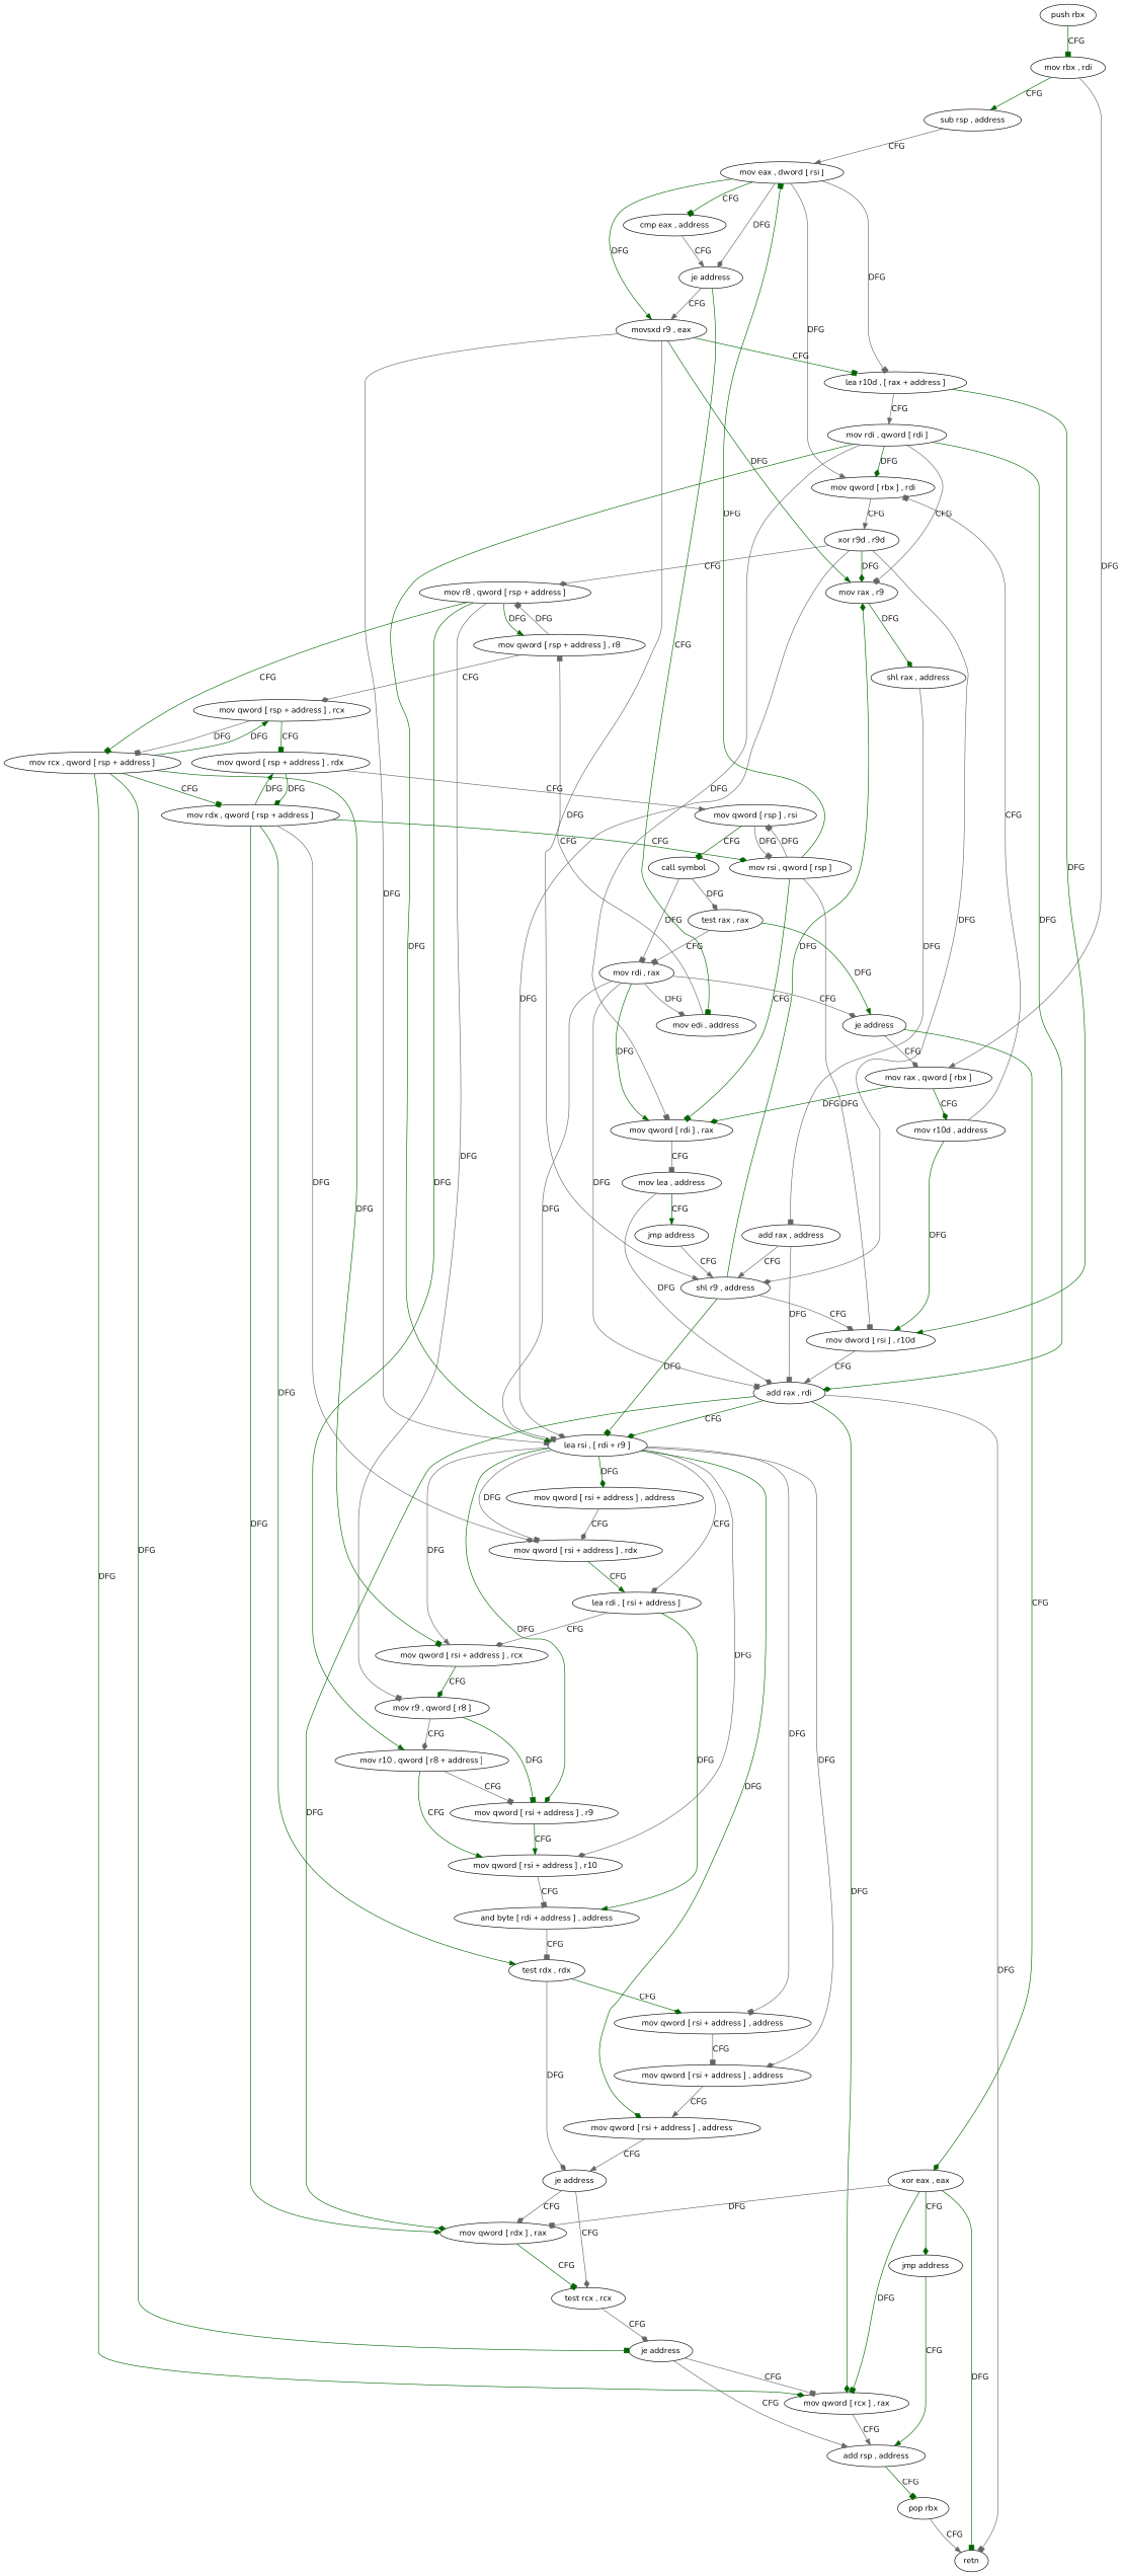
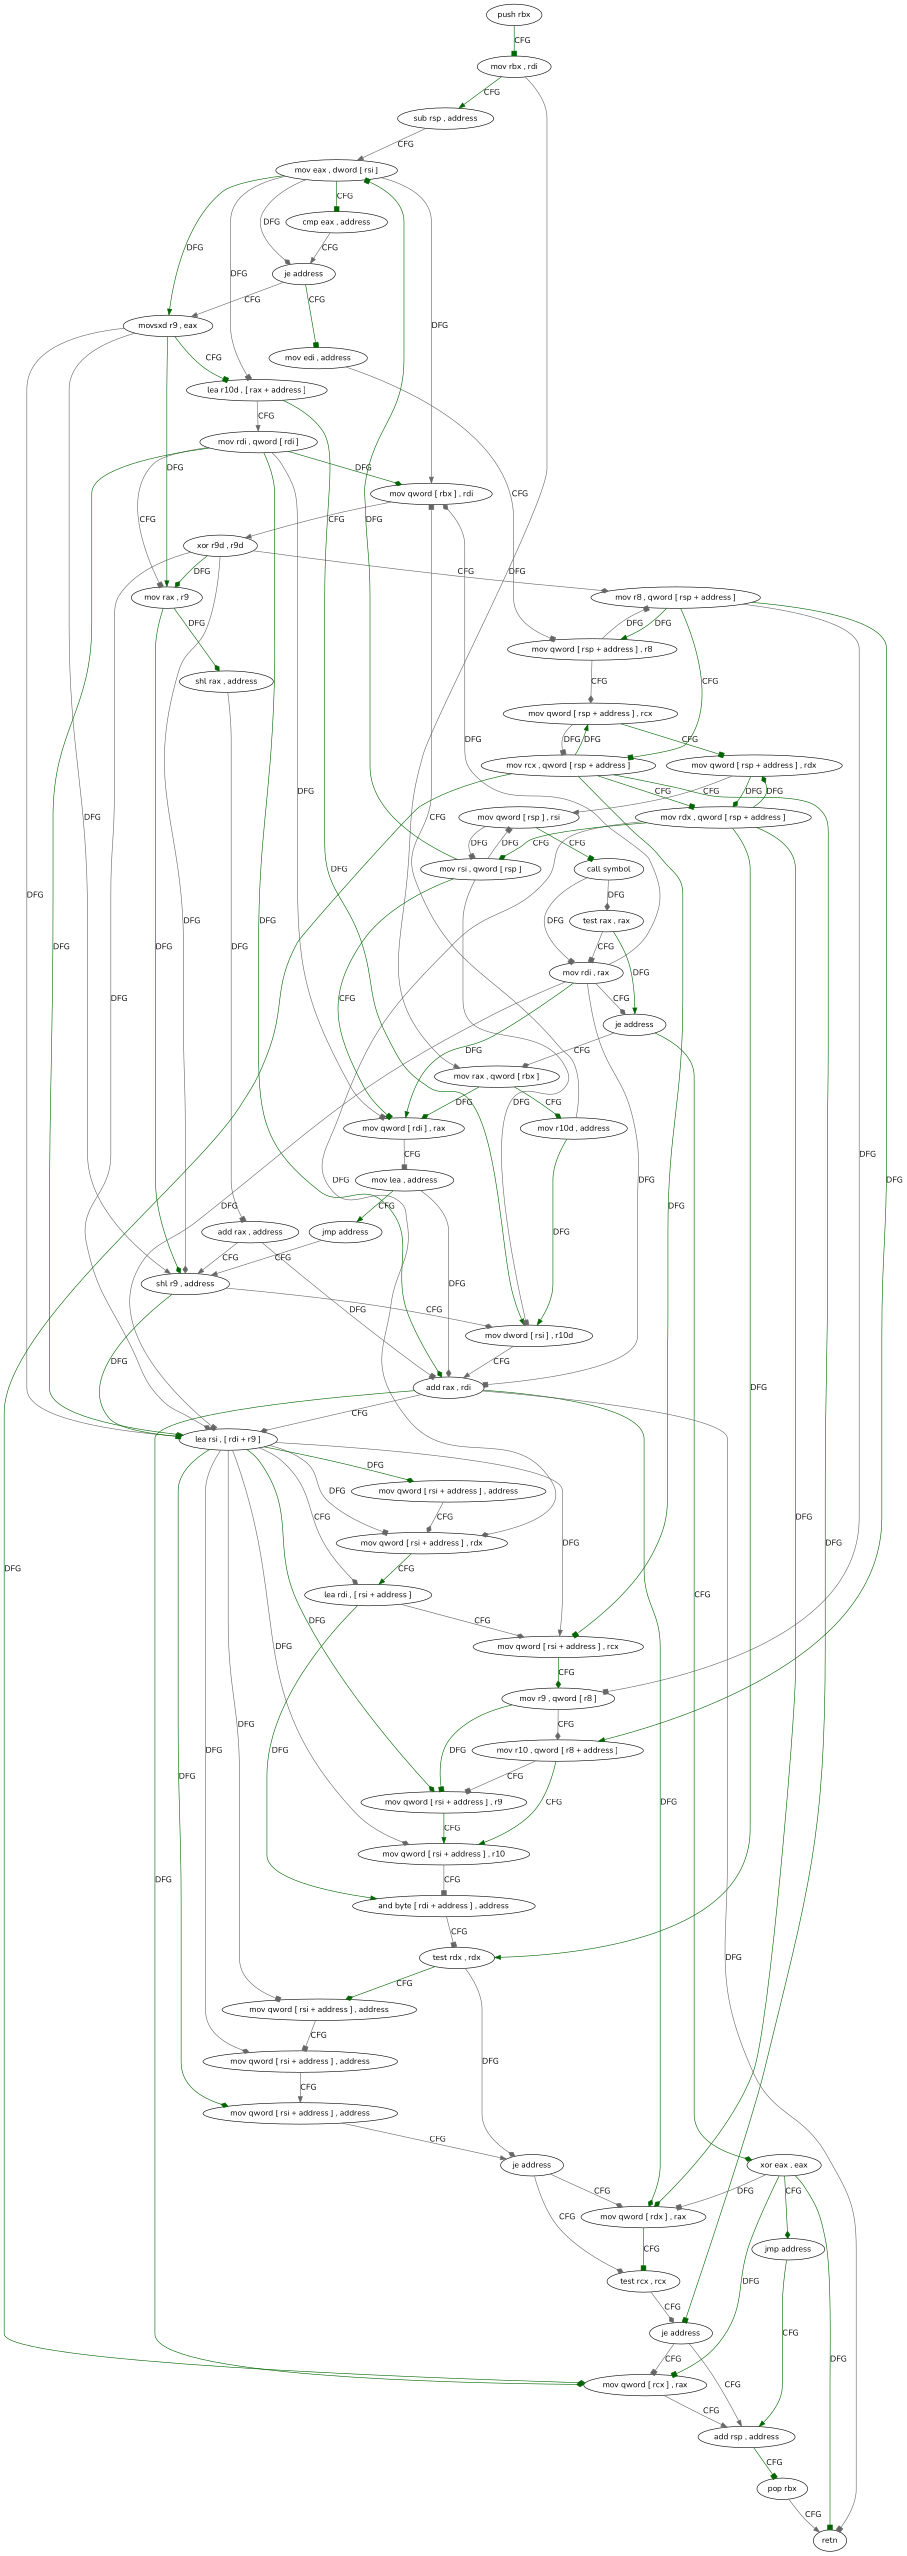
  digraph {
    fontname=Nunito
    node [fontname=Nunito]
    edge [arrowhead=box color=gray40 fontname=Nunito]
    n1 [label="push rbx"]
    n2 [label="mov rbx , rdi"]
    n3 [label="sub rsp , address"]
    n4 [label="mov rax , qword [ rbx ]"]
    n5 [label="mov eax , dword [ rsi ]"]
    n6 [label="mov qword [ rdi ] , rax"]
    n7 [label="mov r10d , address"]
    n8 [label="mov qword [ rbx ] , rdi"]
    n9 [label="xor r9d , r9d"]
    n10 [label="cmp eax , address"]
    n11 [label="je address"]
    n12 [label="movsxd r9 , eax"]
    n13 [label="lea r10d , [ rax + address ]"]
    n14 [label="mov edi , address"]
    n15 [label="mov rax , r9"]
    n16 [label="shl r9 , address"]
    n17 [label="lea rsi , [ rdi + r9 ]"]
    n18 [label="mov rdi , qword [ rdi ]"]
    n19 [label="mov dword [ rsi ] , r10d"]
    n20 [label="mov qword [ rsp + address ] , r8"]
    n21 [label="mov qword [ rsp + address ] , rcx"]
    n22 [label="mov r8 , qword [ rsp + address ]"]
    n23 [label="shl rax , address"]
    n24 [label="mov qword [ rsi + address ] , rcx"]
    n25 [label="mov qword [ rsi + address ] , rdx"]
    n26 [label="mov qword [ rsi + address ] , address"]
    n27 [label="lea rdi , [ rsi + address ]"]
    n28 [label="mov qword [ rsi + address ] , r9"]
    n29 [label="mov qword [ rsi + address ] , r10"]
    n30 [label="mov qword [ rsi + address ] , address"]
    n31 [label="mov qword [ rsi + address ] , address"]
    n32 [label="mov qword [ rsi + address ] , address"]
    n33 [label="mov qword [ rsp + address ] , rdx"]
    n34 [label="mov rcx , qword [ rsp + address ]"]
    n35 [label="mov r9 , qword [ r8 ]"]
    n36 [label="mov r10 , qword [ r8 + address ]"]
    n37 [label="mov qword [ rsp ] , rsi"]
    n38 [label="mov rdx , qword [ rsp + address ]"]
    n39 [label="mov qword [ rcx ] , rax"]
    n40 [label="je address"]
    n41 [label="call symbol"]
    n42 [label="mov rsi , qword [ rsp ]"]
    n43 [label="mov qword [ rdx ] , rax"]
    n44 [label="test rdx , rdx"]
    n45 [label="test rax , rax"]
    n46 [label="mov rdi , rax"]
    n47 [label="je address"]
    n48 [label="add rax , rdi"]
    n49 [label="xor eax , eax"]
    n50 [label="mov lea , address"]
    n51 [label=retn]
    n52 [label="jmp address"]
    n53 [label="add rsp , address"]
    n54 [label="test rcx , rcx"]
    n55 [label="add rax , address"]
    n56 [label="pop rbx"]
    n57 [label="je address"]
    n58 [label="jmp address"]
    n59 [label="and byte [ rdi + address ] , address"]
    n1 -> n2 [color=darkgreen label=CFG]
    n2 -> n3 [arrowhead=normal color=darkgreen label=CFG]
    n2 -> n4 [arrowhead=normal label=DFG]
    n3 -> n5 [arrowhead=normal label=CFG]
    n4 -> n6 [arrowhead=diamond color=darkgreen label=DFG]
    n4 -> n7 [arrowhead=diamond color=darkgreen label=CFG]
    n5 -> n8 [arrowhead=normal label=DFG]
    n5 -> n10 [color=darkgreen label=CFG]
    n5 -> n11 [arrowhead=diamond label=DFG]
    n5 -> n12 [arrowhead=normal color=darkgreen label=DFG]
    n5 -> n13 [label=DFG]
    n6 -> n50 [label=CFG]
    n7 -> n8 [label=CFG]
    n7 -> n19 [arrowhead=normal color=darkgreen label=DFG]
    n8 -> n9 [arrowhead=normal label=CFG]
    n9 -> n15 [arrowhead=diamond color=darkgreen label=DFG]
    n9 -> n16 [arrowhead=diamond label=DFG]
    n9 -> n17 [arrowhead=diamond label=DFG]
    n9 -> n22 [arrowhead=diamond label=CFG]
    n10 -> n11 [arrowhead=normal label=CFG]
    n11 -> n12 [arrowhead=normal label=CFG]
    n11 -> n14 [color=darkgreen label=CFG]
    n12 -> n13 [color=darkgreen label=CFG]
    n12 -> n15 [arrowhead=normal color=darkgreen label=DFG]
    n12 -> n16 [arrowhead=normal label=DFG]
    n12 -> n17 [label=DFG]
    n13 -> n18 [arrowhead=normal label=CFG]
    n13 -> n19 [arrowhead=normal color=darkgreen label=DFG]
    n14 -> n20 [label=CFG]
    n15 -> n23 [arrowhead=diamond color=darkgreen label=DFG]
-   n16 -> n15 [arrowhead=diamond color=darkgreen label=DFG]
+   n15 -> n16 [arrowhead=diamond color=darkgreen label=DFG]
    n16 -> n17 [color=darkgreen label=DFG]
    n16 -> n19 [arrowhead=diamond label=CFG]
    n17 -> n24 [arrowhead=normal label=DFG]
    n17 -> n25 [label=DFG]
    n17 -> n26 [arrowhead=diamond color=darkgreen label=DFG]
    n17 -> n27 [arrowhead=diamond label=CFG]
    n17 -> n28 [arrowhead=diamond color=darkgreen label=DFG]
    n17 -> n29 [arrowhead=diamond label=DFG]
    n17 -> n30 [label=DFG]
    n17 -> n31 [arrowhead=diamond label=DFG]
    n17 -> n32 [arrowhead=diamond color=darkgreen label=DFG]
    n18 -> n6 [label=DFG]
    n18 -> n8 [arrowhead=diamond color=darkgreen label=DFG]
    n18 -> n15 [label=CFG]
    n18 -> n17 [arrowhead=normal color=darkgreen label=DFG]
    n18 -> n48 [arrowhead=diamond color=darkgreen label=DFG]
    n19 -> n48 [arrowhead=normal label=CFG]
    n20 -> n21 [arrowhead=diamond label=CFG]
    n20 -> n22 [label=DFG]
    n21 -> n33 [color=darkgreen label=CFG]
    n21 -> n34 [label=DFG]
    n22 -> n20 [arrowhead=normal color=darkgreen label=DFG]
    n22 -> n34 [color=darkgreen label=CFG]
    n22 -> n35 [label=DFG]
    n22 -> n36 [arrowhead=normal color=darkgreen label=DFG]
    n23 -> n55 [label=DFG]
    n24 -> n35 [arrowhead=diamond color=darkgreen label=CFG]
    n25 -> n27 [arrowhead=normal color=darkgreen label=CFG]
    n26 -> n25 [arrowhead=diamond label=CFG]
    n27 -> n24 [arrowhead=diamond label=CFG]
    n27 -> n59 [arrowhead=normal color=darkgreen label=DFG]
    n28 -> n29 [arrowhead=normal color=darkgreen label=CFG]
    n29 -> n59 [label=CFG]
    n30 -> n31 [label=CFG]
    n31 -> n32 [arrowhead=normal label=CFG]
    n32 -> n57 [arrowhead=normal label=CFG]
    n33 -> n37 [arrowhead=normal label=CFG]
    n33 -> n38 [arrowhead=diamond color=darkgreen label=DFG]
    n34 -> n21 [arrowhead=normal color=darkgreen label=DFG]
    n34 -> n24 [color=darkgreen label=DFG]
    n34 -> n38 [color=darkgreen label=CFG]
    n34 -> n39 [arrowhead=diamond color=darkgreen label=DFG]
    n34 -> n40 [color=darkgreen label=DFG]
    n35 -> n28 [color=darkgreen label=DFG]
    n35 -> n36 [arrowhead=diamond label=CFG]
    n36 -> n28 [label=CFG]
    n36 -> n29 [arrowhead=normal color=darkgreen label=CFG]
    n37 -> n41 [color=darkgreen label=CFG]
    n37 -> n42 [label=DFG]
    n38 -> n25 [arrowhead=diamond label=DFG]
-   n38 -> n33 [arrowhead=normal color=darkgreen label=DFG]
+   n38 -> n33 [arrowhead=diamond color=darkgreen label=DFG]
    n38 -> n42 [arrowhead=diamond color=darkgreen label=CFG]
    n38 -> n43 [arrowhead=diamond color=darkgreen label=DFG]
    n38 -> n44 [arrowhead=normal color=darkgreen label=DFG]
    n39 -> n53 [arrowhead=normal label=CFG]
    n40 -> n39 [label=CFG]
    n40 -> n53 [arrowhead=normal label=CFG]
    n41 -> n45 [arrowhead=diamond label=DFG]
    n41 -> n46 [label=DFG]
    n42 -> n5 [color=darkgreen label=DFG]
    n42 -> n6 [color=darkgreen label=CFG]
    n42 -> n19 [label=DFG]
    n42 -> n37 [label=DFG]
    n43 -> n54 [color=darkgreen label=CFG]
    n44 -> n30 [arrowhead=diamond color=darkgreen label=CFG]
    n44 -> n57 [arrowhead=diamond label=DFG]
    n45 -> n46 [label=CFG]
    n45 -> n47 [arrowhead=normal color=darkgreen label=DFG]
    n46 -> n6 [arrowhead=normal color=darkgreen label=DFG]
-   n46 -> n14 [arrowhead=diamond label=DFG]
+   n46 -> n8 [arrowhead=diamond label=DFG]
    n46 -> n17 [label=DFG]
    n46 -> n47 [arrowhead=diamond label=CFG]
    n46 -> n48 [label=DFG]
    n47 -> n4 [arrowhead=diamond label=CFG]
    n47 -> n49 [arrowhead=diamond color=darkgreen label=CFG]
-   n48 -> n17 [arrowhead=diamond color=darkgreen label=CFG]
+   n48 -> n17 [arrowhead=diamond label=CFG]
    n48 -> n39 [arrowhead=diamond color=darkgreen label=DFG]
    n48 -> n43 [arrowhead=diamond color=darkgreen label=DFG]
    n48 -> n51 [label=DFG]
    n49 -> n39 [color=darkgreen label=DFG]
    n49 -> n43 [label=DFG]
    n49 -> n51 [color=darkgreen label=DFG]
    n49 -> n52 [arrowhead=diamond color=darkgreen label=CFG]
    n50 -> n48 [arrowhead=diamond label=DFG]
    n50 -> n58 [arrowhead=normal color=darkgreen label=CFG]
    n52 -> n53 [arrowhead=normal color=darkgreen label=CFG]
    n53 -> n56 [color=darkgreen label=CFG]
    n54 -> n40 [arrowhead=diamond label=CFG]
    n55 -> n16 [arrowhead=normal label=CFG]
    n55 -> n48 [label=DFG]
    n56 -> n51 [arrowhead=normal label=CFG]
    n57 -> n43 [arrowhead=diamond label=CFG]
    n57 -> n54 [arrowhead=diamond label=CFG]
    n58 -> n16 [arrowhead=normal label=CFG]
    n59 -> n44 [label=CFG]
  }
